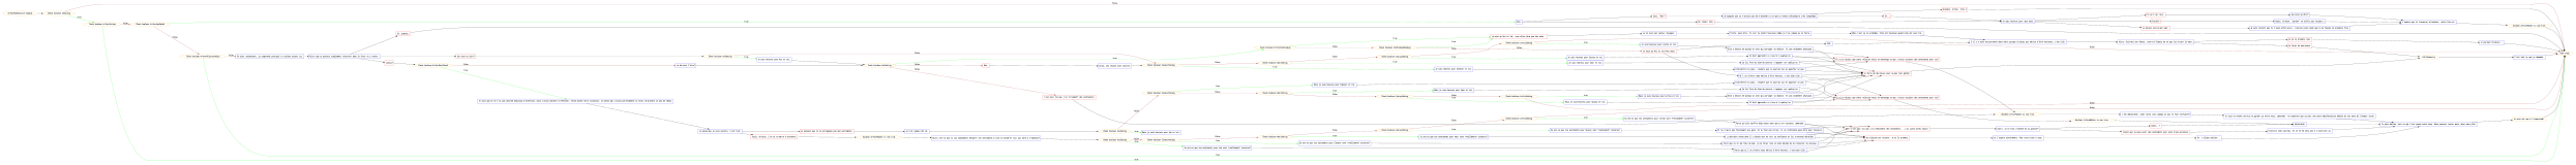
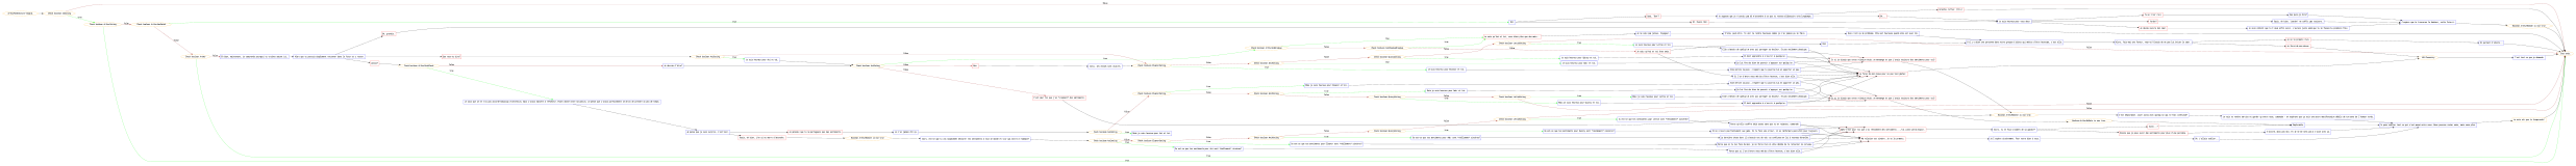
  digraph {
    fontname="Roboto Mono"
    rankdir=LR
    node [color=blue fontname="Roboto Mono" shape=box]
    edge [fontname="Roboto Mono"]
    "ArthurRank5Convo7 begins." [color=orange shape=""]
    n2 [color=orange label="Check boolean IsDating" shape=""]
    n3 [color=orange label="Check boolean ArthurDating" shape=""]
    "Chat ends." [color=orange shape=""]
    n5 [color=orange label="Check boolean ArthurHasDated" shape=""]
    n6 [label="Bon."]
-   n7 [color=orange label="Check boolean ArthurRelationships" shape=""]
+   n7 [color=orange label="Check boolean Arthur" shape=""]
    n8 [color=red label="Quoi, \"Bon\"?"]
    n9 [color=red label="Ah. Ouais. Bon."]
    n10 [label="Eh bien, maintenant, je comprends pourquoi tu traînes autant ici."]
    n11 [label="Je suppose que je n'aurais pas dû m'attendre à ce que tu restes célibataire très longtemps."]
    n12 [label="Je suis heureux pour vous deux."]
    n13 [label="Alors que tu pouvais simplement retourner dans le futur et y rester."]
    n14 [color=red label="Grandis, Arthur. [Fin.]"]
    n15 [color=red label="Oh..."]
    n16 [color=red label="Tu as l'air ravi."]
    n17 [color=red label="Pardon?"]
    n18 [color=red label="Je devais suivre mon cœur."]
    n19 [color=red label="Oh, grandis."]
    n20 [color=red label="Jaloux?"]
    n21 [color=red label="Que veux-tu dire?"]
    n22 [label="Que puis-je dire?"]
    n23 [label="Ouais, eh bien, \"pardon\" ne suffit pas toujours."]
    n24 [label="Je suis content que tu l'aies enfin suivi. J'aurais juste aimé que tu le fasses la première fois."]
    n25 [color=orange label="Check boolean ArthurRainCheck" shape=""]
    n26 [color=orange label="Check boolean AoiDating" shape=""]
    n27 [label="J'espère que tu trouveras le bonheur, cette fois-ci."]
    n28 [label="Je sais que je ne t'ai pas accordé beaucoup d'attention, mais j'avais matière à réfléchir. Étant donné notre situation, je pense que j'avais parfaitement le droit de prendre un peu de temps."]
    n29 [label="Je devrais l'être?"]
    n30 [label="Je suis heureux pour Aoi et toi."]
    n31 [color=orange label="Check boolean EleanorDating" shape=""]
    n32 [color=orange label="Boolean ArthurNoDate is now true." shape=""]
    n33 [label="Je pense que je suis surpris, c'est tout."]
    n34 [color=orange label="Check boolean AoiDating" shape=""]
    n35 [label="Je suis heureux pour Eleanor et toi."]
    n36 [color=orange label="Check boolean AmirDating" shape=""]
    n37 [color=red label="Je pensais que tu ne partageais pas mes sentiments."]
    n38 [color=red label="Ouais, eh bien, j’en ai eu marre d’attendre."]
    n39 [color=orange label="Check boolean ArthurAoiBreakup" shape=""]
    n40 [color=red label="Non."]
    n41 [color=red label="C'est pour toi que j'ai *vraiment* des sentiments."]
    n42 [label="Elle mérite la paix. J'espère que tu pourras lui en apporter un peu."]
    n43 [label="Je suis heureux pour Amir et toi."]
    n44 [color=orange label="Check boolean QuincyDating" shape=""]
    n45 [label="Je n'ai jamais dit ça."]
    n46 [color=orange label="Boolean ArthurNoDate is now true." shape=""]
    n47 [color=red label="Je sais qu'Aoi et toi, vous étiez plus que des amis..."]
    n48 [color=orange label="Check boolean AoiBreakupBreakup" shape=""]
    n49 [label="Ainsi, les choses sont claires."]
    n50 [color=orange label="Boolean ArthurNoDate is now true." shape=""]
    n51 [color=red label="Je ferai de mon mieux pour ne pas tout gâcher."]
    n52 [color=red label="Et si je disais que cette relation était un mensonge et que j'avais toujours des sentiments pour toi?"]
    n53 [label="Ça lui fera du bien de pouvoir s'appuyer sur quelqu'un."]
    n54 [label="Je suis heureux pour Quincy et toi."]
    n55 [color=orange label="Check boolean LettieDating" shape=""]
    n56 [color=orange label="Check boolean AoiDating" shape=""]
    n57 [label="Alors, est-ce que tu vas simplement déclarer tes sentiments à tout le monde et voir qui mord à l'hameçon?"]
    n58 [label="Je ne suis pas jaloux, Voyageur."]
    n59 [color=red label="Je sais qu'Aoi et toi êtes amis."]
    n60 [label="C'est déplorable. Jouer ainsi avec quelqu'un qui te fait confiance?"]
    n61 [color=orange label="+20 Chemistry" shape=""]
    n62 [label="Il doit apprendre à s'ouvrir à quelqu'un."]
    n63 [label="Je suis heureux pour Lettie et toi."]
    n64 [label="Mais je suis heureux pour Aoi et toi."]
    n65 [color=orange label="Check boolean EleanorDating" shape=""]
    n66 [color=orange label="Check boolean AoiDating" shape=""]
    n67 [label="Triste, peut-être. Te voir la rendre heureuse comme je n'ai jamais pu le faire."]
    n68 [label="Hum."]
    n69 [label="Si l'un d'entre nous mérite d'être heureux, c'est bien elle."]
    n70 [label="Je vais te rendre service et garder ça entre nous, camarade - en espérant que ça soit une autre manifestation débile de ton sens de l'humour tordu."]
    n71 [label="C'est tout ce que je demande."]
    n72 [label="Elle a besoin de quelqu'un avec qui partager sa douleur. Et pas seulement physique."]
    n73 [label="Mais je suis heureux pour Eleanor et toi."]
    n74 [color=orange label="Check boolean AmirDating" shape=""]
    n75 [label="Ou est-ce que tes sentiments pour Aoi sont *réellement* sincères?"]
    n76 [color=orange label="Check boolean EleanorDating" shape=""]
    n77 [label="Mais c'est ça le problème. Elle est heureuse quand elle est avec toi."]
    n78 [label="S'il y a bien une personne dans notre groupe d'idiots qui mérite d'être heureuse, c'est elle."]
    n79 [label="Tu peux oublier tout ce qui s'est passé entre nous. Nous pouvons rester amis, mais sans plus."]
    n80 [color=red label="Et si je disais que cette relation était un mensonge et que j'avais toujours des sentiments pour toi?"]
    n81 [label="Elle mérite la paix. J'espère que tu pourras lui en apporter un peu."]
    n82 [label="Mais je suis heureux pour Amir et toi."]
    n83 [color=orange label="Check boolean QuincyDating" shape=""]
    n84 [label="Parce que si l’un d’entre nous mérite d’être heureux, c’est bien elle."]
    n85 [label="Ou est-ce que tes sentiments pour Eleanor sont *réellement* sincères?"]
    n86 [color=orange label="Check boolean AmirDating" shape=""]
    n87 [label="Alors, fais-moi une faveur, veux-tu? Essaie de ne pas lui briser le cœur."]
    n88 [color=orange label="Je suis sûr que tu *comprends*."]
    n89 [color=orange label="Boolean ArthurNoDate is now true." shape=""]
    n90 [label="Ça lui fera du bien de pouvoir s'appuyer sur quelqu'un."]
    n91 [label="Mais je suis heureux pour Quincy et toi."]
    n92 [color=orange label="Check boolean LettieDating" shape=""]
    n93 [color=red label="Non, c'est pour toi que j'ai réellement des sentiments... J'ai juste perdu espoir."]
    n94 [color=red label="Ma relation est sincère. Je te le promets."]
    n95 [label="Parce que si tu lui fais du mal, je ne ferai rien si elle décide de te retourner le cerveau."]
    n96 [label="Ou est-ce que tes sentiments pour Amir sont *réellement* sincères?"]
    n97 [color=orange label="Check boolean QuincyDating" shape=""]
    n98 [color=red label="Je ferai de mon mieux."]
    n99 [color=red label="Je ne te promets rien."]
    n100 [label="Déplorable."]
    n101 [label="Il doit apprendre à s'ouvrir à quelqu'un."]
    n102 [label="Mais je suis heureux pour Lettie et toi."]
    n103 [label="Alors, tu te fous vraiment de sa gueule?!"]
    n104 [label="Je l'espère sincèrement. Pour notre bien à tous."]
    n105 [label="La dernière chose dont il a besoin est de voir sa confiance en lui à nouveau ébranlée."]
    n106 [label="Ou est-ce que tes sentiments pour Quincy sont *réellement* sincères?"]
    n107 [color=orange label="Check boolean LettieDating" shape=""]
    n108 [label="En parlant d'idiots..."]
    n109 [label="Elle a besoin de quelqu'un avec qui partager sa douleur. Et pas seulement physique."]
    n110 [color=red label="Ouais...?"]
    n111 [color=red label="Disons que je peux avoir des sentiments pour plus d’une personne."]
    n112 [label="Oh. J'allais oublier..."]
    n113 [label="Il ne s'ouvre pas facilement aux gens. Si tu fais une erreur, il se renfermera peut-être pour toujours."]
    n114 [label="Ou est-ce que tes sentiments pour Lettie sont *réellement* sincères?"]
    n115 [label="D'accord, mais pas moi. Et je ne me sens pas à l'aise avec ça."]
    n116 [label="Parce qu'elle souffre déjà assez sans que tu en rajoutes, camarade."]
    "ArthurRank5Convo7 begins." -> n2
    n2 -> n3 [color=green label=true]
    n2 -> "Chat ends." [color=brown label=false]
    n3 -> "Chat ends." [color=green label=true]
    n3 -> n5 [color=brown label=false]
    n5 -> n6 [color=green label=true]
    n5 -> n7 [color=brown label=false]
    n6 -> n8
    n6 -> n9
    n7 -> "Chat ends." [color=green label=true]
    n7 -> n10 [color=brown label=false]
    n8 -> n11
    n9 -> n12
    n10 -> n13
    n11 -> n14
    n11 -> n15
    n12 -> n16
    n12 -> n17
    n12 -> n18
    n13 -> n19
    n13 -> n20
    n13 -> n21
    n14 -> "Chat ends."
    n15 -> n12
    n16 -> n22
    n17 -> n23
    n18 -> n24
    n19 -> "Chat ends."
    n20 -> n25
    n21 -> n26
    n22 -> n27
    n23 -> n27
    n24 -> n27
    n25 -> n28 [color=green label=true]
    n25 -> n29 [color=brown label=false]
    n26 -> n30 [color=green label=true]
    n26 -> n31 [color=brown label=false]
    n27 -> n32
    n28 -> n33
    n29 -> n34
    n30 -> n34
    n31 -> n35 [color=green label=true]
    n31 -> n36 [color=brown label=false]
    n32 -> "Chat ends."
    n33 -> n37
    n33 -> n38
    n34 -> n39 [color=green label=true]
    n34 -> n40 [color=brown label=false]
    n34 -> n41 [color=brown label=false]
    n35 -> n42
    n36 -> n43 [color=green label=true]
    n36 -> n44 [color=brown label=false]
    n37 -> n45
    n38 -> n46
    n39 -> n47 [color=green label=true]
    n39 -> n48 [color=brown label=false]
    n40 -> n49
    n41 -> n50
    n42 -> n51
    n42 -> n52
    n43 -> n53
    n44 -> n54 [color=green label=true]
    n44 -> n55 [color=brown label=false]
    n45 -> n56
    n46 -> n57
    n47 -> n58
    n48 -> n47 [color=green label=true]
    n48 -> n59 [color=brown label=false]
    n49 -> n31
    n50 -> n60
    n51 -> n61
    n52 -> n50
    n53 -> n51
    n53 -> n52
    n54 -> n62
    n55 -> "Chat ends." [color=brown label=false]
    n55 -> n63 [color=green label=true]
    n56 -> n64 [color=green label=true]
    n56 -> n65 [color=brown label=false]
    n57 -> n66
    n58 -> n67
    n59 -> n68
    n59 -> n69
    n60 -> n70
    n61 -> n71
    n62 -> n51
    n62 -> n52
    n63 -> n72
    n65 -> n73 [color=green label=true]
    n65 -> n74 [color=brown label=false]
    n66 -> n75 [color=green label=true]
    n66 -> n76 [color=brown label=false]
    n67 -> n77
    n68 -> n78
    n69 -> n51
    n69 -> n80
    n70 -> n79
    n71 -> "Chat ends."
    n72 -> n51
    n72 -> n52
    n73 -> n81
    n74 -> n82 [color=green label=true]
    n74 -> n83 [color=brown label=false]
    n75 -> n84
    n76 -> n85 [color=green label=true]
    n76 -> n86 [color=brown label=false]
    n77 -> n78
    n78 -> n87
    n79 -> n88
    n80 -> n89
    n81 -> n51
    n81 -> n80
    n82 -> n90
    n83 -> n91 [color=green label=true]
    n83 -> n92 [color=brown label=false]
    n84 -> n93
    n84 -> n94
    n85 -> n95
    n86 -> n96 [color=green label=true]
    n86 -> n97 [color=brown label=false]
    n87 -> n98
    n87 -> n99
    n88 -> "Chat ends."
    n89 -> n100
    n90 -> n51
    n90 -> n80
    n91 -> n101
    n92 -> "Chat ends." [color=brown label=false]
    n92 -> n102 [color=green label=true]
    n93 -> n103
    n94 -> n104
    n95 -> n93
    n95 -> n94
    n96 -> n105
    n97 -> n106 [color=green label=true]
    n97 -> n107 [color=brown label=false]
    n98 -> n61
    n99 -> n108
    n100 -> n79
    n101 -> n51
    n101 -> n80
    n102 -> n109
    n103 -> n110
    n103 -> n111
    n104 -> n112
    n105 -> n93
    n105 -> n94
    n106 -> n113
    n107 -> "Chat ends." [color=brown label=false]
    n107 -> n114 [color=green label=true]
    n108 -> "Chat ends."
    n109 -> n51
    n109 -> n80
    n110 -> n100
    n111 -> n115
    n112 -> n79
    n113 -> n93
    n113 -> n94
    n114 -> n116
    n115 -> n79
    n116 -> n93
    n116 -> n94
  }
